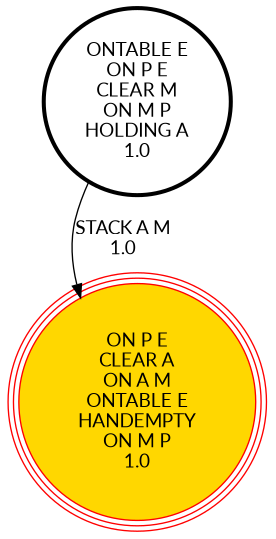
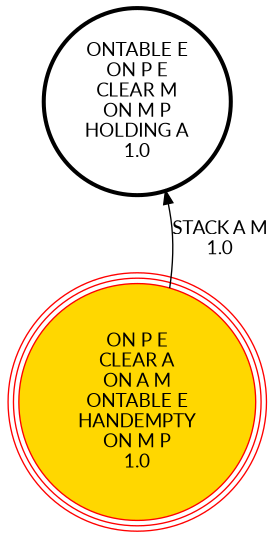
  digraph {
    fontname=Lato
    node [shape=circle fontname=Lato]
    "ONTABLE E\nON P E\nCLEAR M\nON M P\nHOLDING A\n1.0\n" [penwidth=3]
    "ON P E\nCLEAR A\nON A M\nONTABLE E\nHANDEMPTY\nON M P\n1.0\n" [color=red fillcolor=gold peripheries=3 style=filled]
-   "ONTABLE E\nON P E\nCLEAR M\nON M P\nHOLDING A\n1.0\n" -> "ON P E\nCLEAR A\nON A M\nONTABLE E\nHANDEMPTY\nON M P\n1.0\n" [label="STACK A M\n1.0\n" fontname=Lato]
+   "ON P E\nCLEAR A\nON A M\nONTABLE E\nHANDEMPTY\nON M P\n1.0\n" -> "ONTABLE E\nON P E\nCLEAR M\nON M P\nHOLDING A\n1.0\n" [label="STACK A M\n1.0\n" fontname=Lato]
  }
